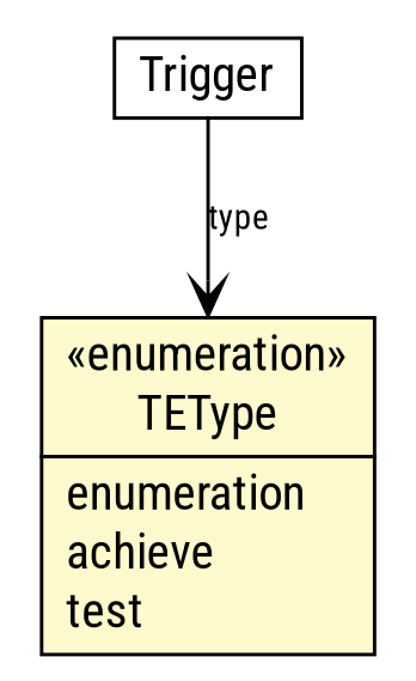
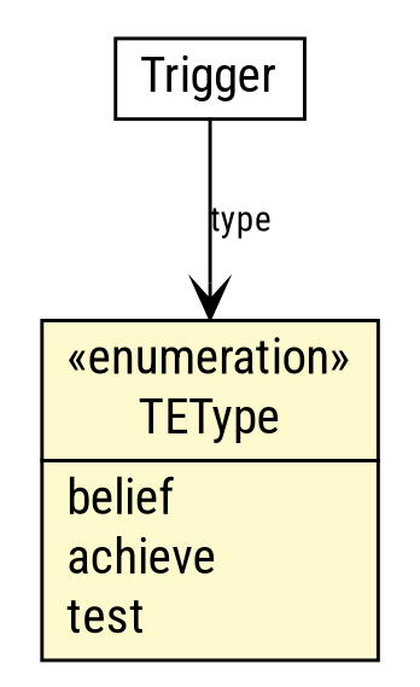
  digraph {
    nodesep=0.25
    ranksep=0.5
    fontname="Roboto Condensed"
    node [fontcolor=black fontname="Roboto Condensed" fontsize=14.0 shape=plaintext]
    n1 [label=<<table title="jason.asSyntax.Trigger" border="0" cellborder="1" cellspacing="0" cellpadding="2" port="p" href="./Trigger.html"> 		<tr><td><table border="0" cellspacing="0" cellpadding="1"> <tr><td align="center" balign="center"> Trigger </td></tr> 		</table></td></tr> 		</table>>]
-   n2 [label=<<table title="jason.asSyntax.Trigger.TEType" border="0" cellborder="1" cellspacing="0" cellpadding="2" port="p" bgcolor="lemonChiffon" href="./Trigger.TEType.html"> 		<tr><td><table border="0" cellspacing="0" cellpadding="1"> <tr><td align="center" balign="center"> &#171;enumeration&#187; </td></tr> <tr><td align="center" balign="center"> TEType </td></tr> 		</table></td></tr> 		<tr><td><table border="0" cellspacing="0" cellpadding="1"> <tr><td align="left" balign="left"> enumeration </td></tr> <tr><td align="left" balign="left"> achieve </td></tr> <tr><td align="left" balign="left"> test </td></tr> 		</table></td></tr> 		</table>>]
+   n2 [label=<<table title="jason.asSyntax.Trigger.TEType" border="0" cellborder="1" cellspacing="0" cellpadding="2" port="p" bgcolor="lemonChiffon" href="./Trigger.TEType.html"> 		<tr><td><table border="0" cellspacing="0" cellpadding="1"> <tr><td align="center" balign="center"> &#171;enumeration&#187; </td></tr> <tr><td align="center" balign="center"> TEType </td></tr> 		</table></td></tr> 		<tr><td><table border="0" cellspacing="0" cellpadding="1"> <tr><td align="left" balign="left"> belief </td></tr> <tr><td align="left" balign="left"> achieve </td></tr> <tr><td align="left" balign="left"> test </td></tr> 		</table></td></tr> 		</table>>]
    n1 -> n2 [arrowhead=open color=black fontcolor=black fontname="Roboto Condensed" fontsize=10.0 headport=p label=type labelfontname=Helvetica labelfontsize=10 tailport=p]
  }
